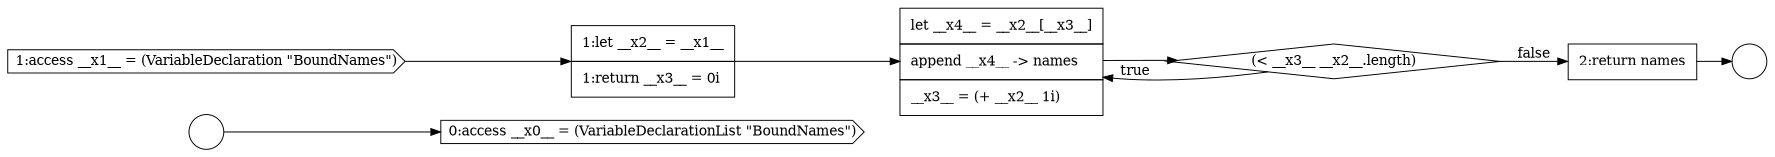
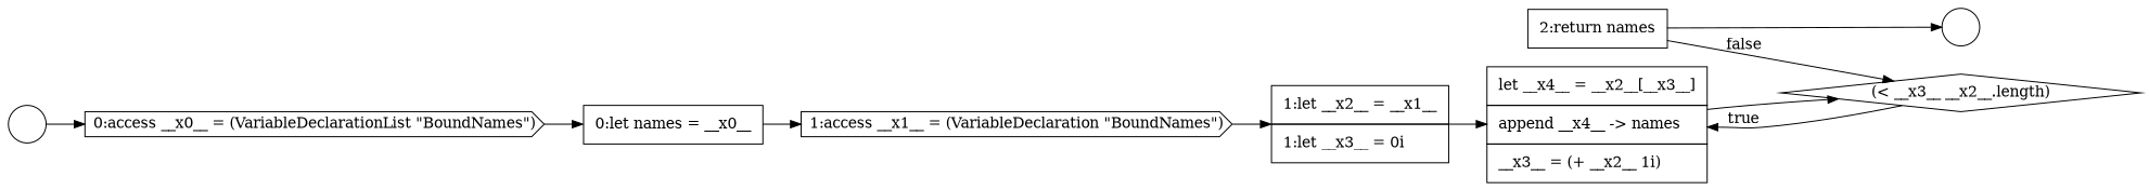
  digraph {
    rankdir=LR
    node [color=black fillcolor=white shape=none style=filled]
    edge [color=black]
    n1 [label=<<font color="black">0:access __x0__ = (VariableDeclarationList &quot;BoundNames&quot;)</font>> shape=cds]
+   n2 [label=<<font color="black">     <table border="0" cellborder="1" cellspacing="0" cellpadding="10">       <tr><td align="left">0:let names = __x0__</td></tr>     </table>   </font>> margin=0]
    n3 [label=<<font color="black">1:access __x1__ = (VariableDeclaration &quot;BoundNames&quot;)</font>> shape=cds]
-   n4 [label=<<font color="black">     <table border="0" cellborder="1" cellspacing="0" cellpadding="10">       <tr><td align="left">1:let __x2__ = __x1__</td></tr>       <tr><td align="left">1:return __x3__ = 0i</td></tr>     </table>   </font>> margin=0]
+   n4 [label=<<font color="black">     <table border="0" cellborder="1" cellspacing="0" cellpadding="10">       <tr><td align="left">1:let __x2__ = __x1__</td></tr>       <tr><td align="left">1:let __x3__ = 0i</td></tr>     </table>   </font>> margin=0]
    n5 [label=<<font color="black">     <table border="0" cellborder="1" cellspacing="0" cellpadding="10">       <tr><td align="left">2:return names</td></tr>     </table>   </font>> margin=0]
    n6 [label=" " shape=circle]
    n7 [label=" " shape=circle]
    n8 [label=<<font color="black">     <table border="0" cellborder="1" cellspacing="0" cellpadding="10">       <tr><td align="left">let __x4__ = __x2__[__x3__]</td></tr>       <tr><td align="left">append __x4__ -&gt; names</td></tr>       <tr><td align="left">__x3__ = (+ __x2__ 1i)</td></tr>     </table>   </font>> margin=0]
    n9 [label=<<font color="black">(&lt; __x3__ __x2__.length)</font>> shape=diamond]
+   n1 -> n2
+   n2 -> n3
    n3 -> n4
    n4 -> n8
    n5 -> n6
    n7 -> n1
    n8 -> n9
-   n9 -> n5 [label=<<font color="black">false</font>>]
+   n5 -> n9 [label=<<font color="black">false</font>>]
    n9 -> n8 [label=<<font color="black">true</font>>]
  }
